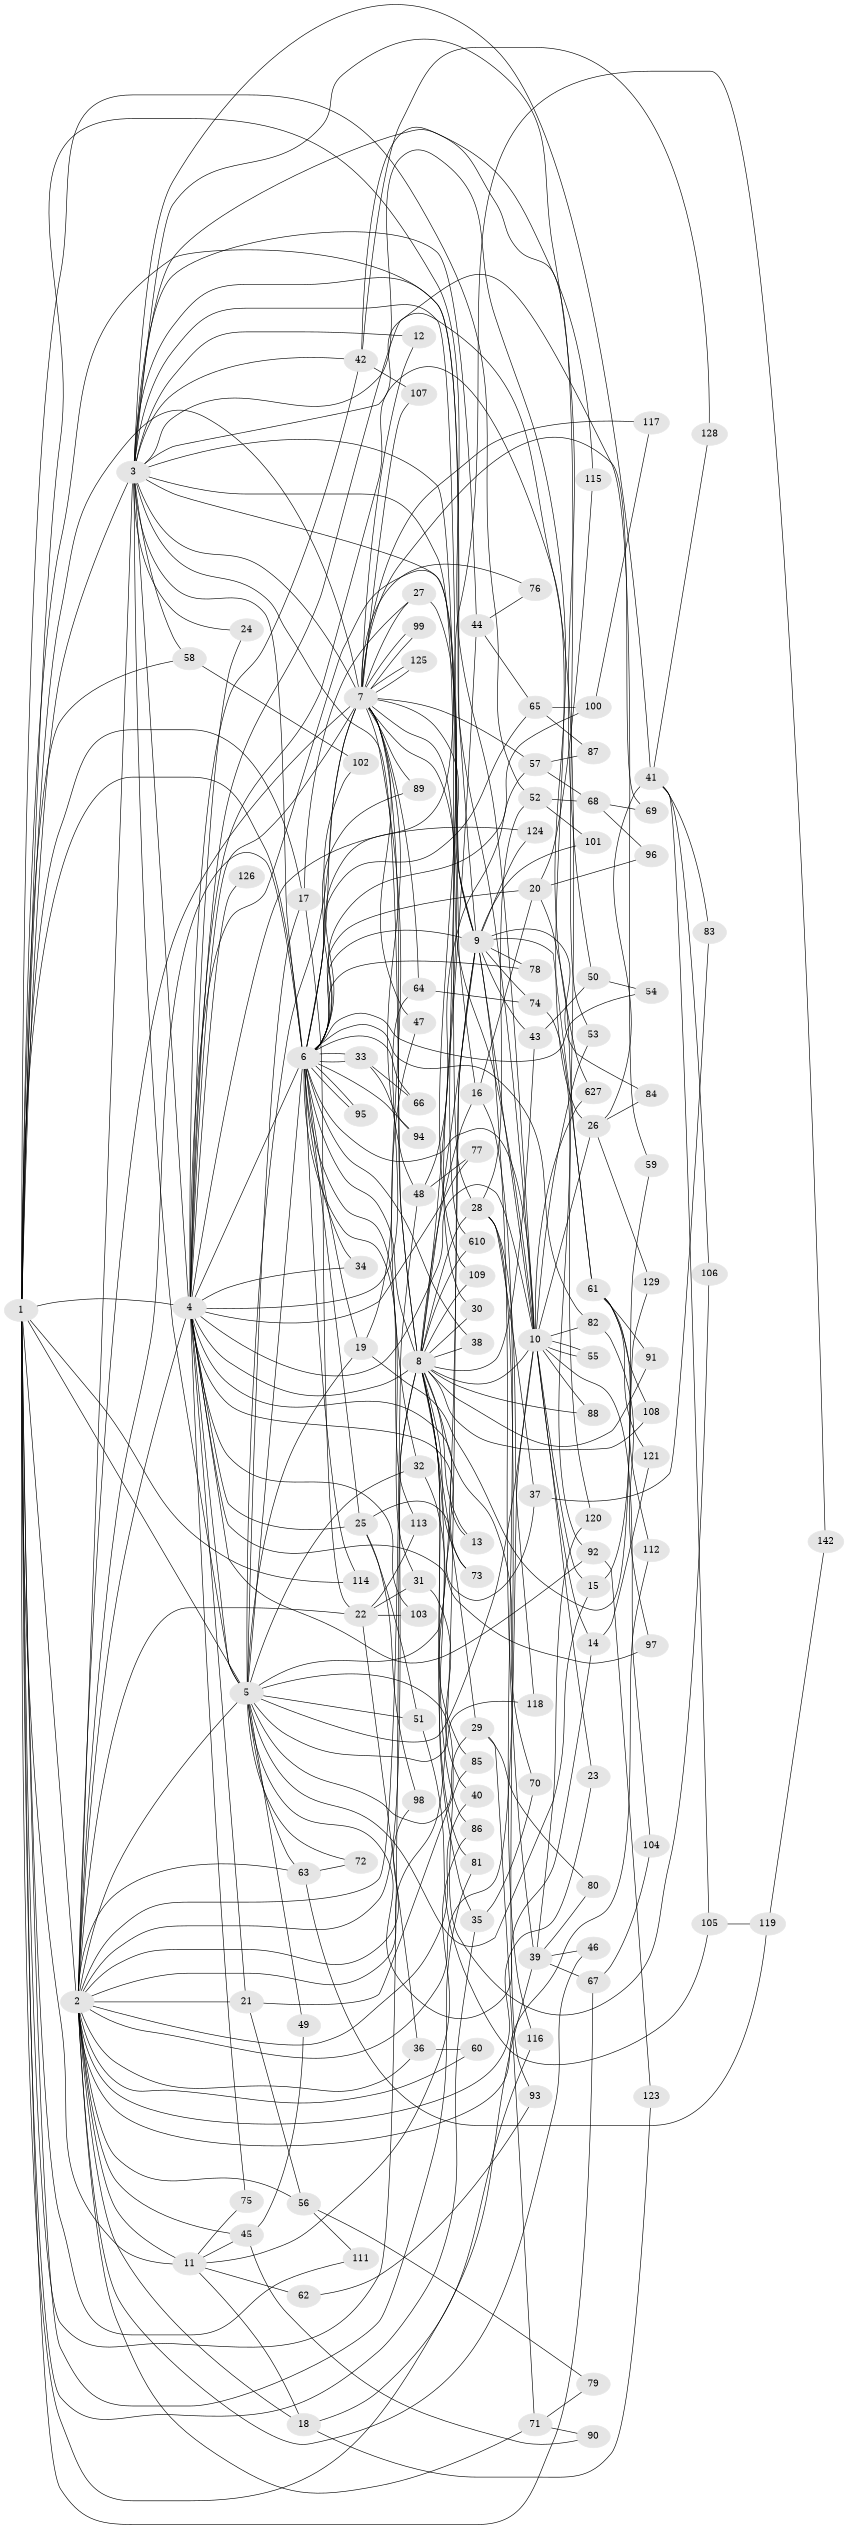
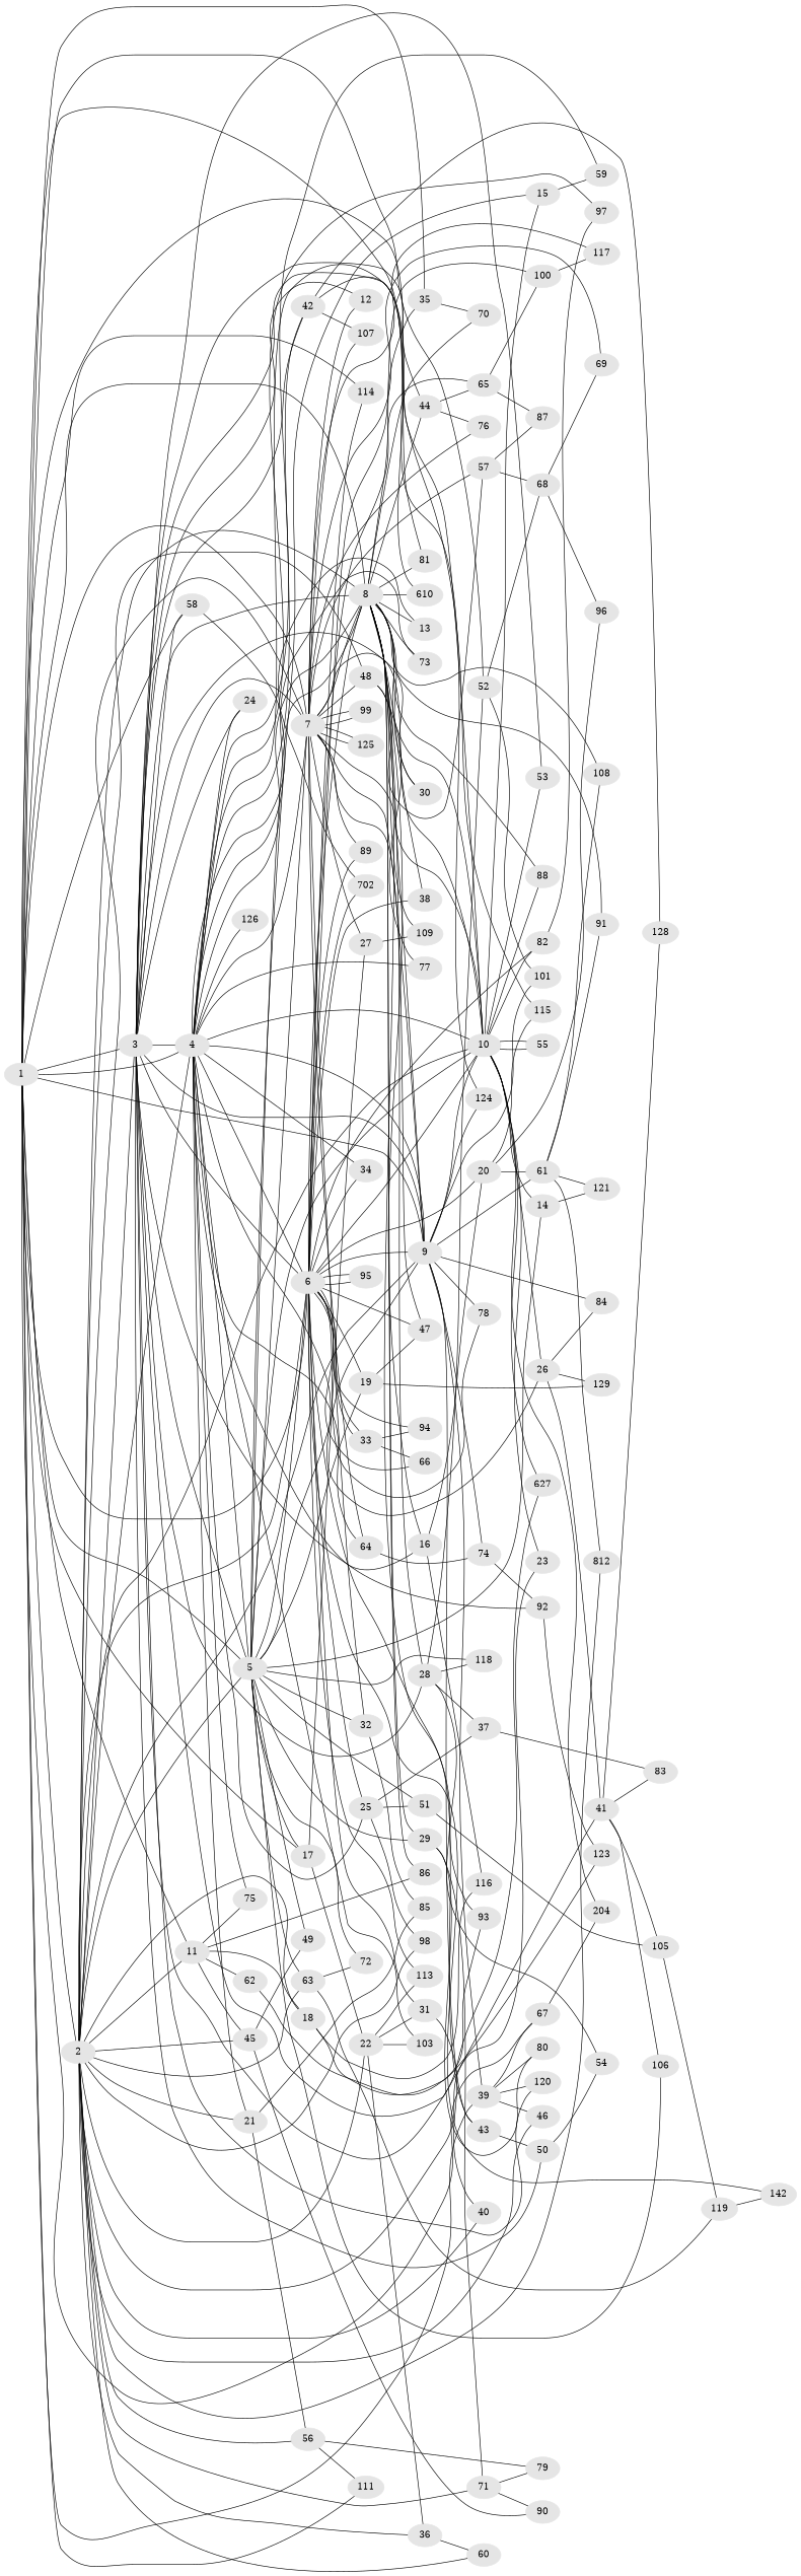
  graph {
    rankdir=LR
    node [color=gray90 style=filled]
    1
    2
    3
    4
    5
    6
    7
    8
    9
    10
    11
    17
    35
    39
    52
    58
    67
    81
    111
    114
    18
    21
    22
    23
    36
    40
    45
    46
    48
    56
    60
    63
    71
    98
-   112
+   112 [label=812]
    12
    16
    24
    28
    41
    42
    44
    50
    53
    n45 [label=610]
    120
    n47 [label=627]
    13
    25
    26
    34
    59
    64
    73
    75
    77
    92
    97
    103
    124
    126
    14
    15
    19
    29
    32
    49
    51
    72
    106
    118
    20
    31
    33
    38
    54
    65
    66
    78
    82
    89
    94
    95
    100
-   102
+   102 [label=702]
    113
    n87 [label=142]
    27
    30
    47
    57
    69
    76
    99
    107
    117
    125
    43
    70
    86
    88
    91
    108
    109
    61
    74
    84
    101
    55
-   104
+   104 [label=204]
    62
    80
    68
    116
    123
    85
    90
    79
    93
    119
    37
    83
    105
    128
    115
    129
    121
    96
    87
    1 -- 2
    1 -- 3
    1 -- 4
    1 -- 5
    1 -- 6
    1 -- 7
    1 -- 8
    1 -- 9
    1 -- 10
    1 -- 11
    1 -- 17
    1 -- 35
    1 -- 39
    1 -- 52
    1 -- 58
    1 -- 67
    1 -- 81
    1 -- 111
    1 -- 114
    2 -- 3
    2 -- 4
    2 -- 5
    2 -- 6
    2 -- 7
    2 -- 8
    2 -- 9
    2 -- 10
    2 -- 11
    2 -- 18
    2 -- 21
    2 -- 22
    2 -- 23
    2 -- 36
    2 -- 40
    2 -- 45
    2 -- 46
    2 -- 48
    2 -- 56
    2 -- 60
    2 -- 63
    2 -- 71
    2 -- 98
    2 -- 112
    3 -- 4
    3 -- 5
    3 -- 6
    3 -- 7
    3 -- 8
    3 -- 9
    3 -- 10
    3 -- 58
    3 -- 12
    3 -- 16
    3 -- 24
    3 -- 28
    3 -- 41
    3 -- 42
    3 -- 44
    3 -- 50
    3 -- 53
    3 -- n45
    3 -- 120
    3 -- n47
    4 -- 5
    4 -- 6
    4 -- 7
    4 -- 8
    4 -- 9
    4 -- 10
    4 -- 21
    4 -- 24
    4 -- 42
    4 -- 13
    4 -- 25
    4 -- 26
    4 -- 34
    4 -- 59
    4 -- 64
    4 -- 73
    4 -- 75
    4 -- 77
    4 -- 92
    4 -- 97
    4 -- 103
    4 -- 124
    4 -- 126
    5 -- 6
    5 -- 7
+   5 -- 8
    5 -- 9
    5 -- 10
    5 -- 17
    5 -- 63
    5 -- 14
    5 -- 15
    5 -- 19
    5 -- 29
    5 -- 32
    5 -- 49
    5 -- 51
    5 -- 72
    5 -- 106
    5 -- 118
-   6 -- 7
+   6 -- 47
    6 -- 8
    6 -- 9
    6 -- 10
    6 -- 114
    6 -- 25
    6 -- 34
    6 -- 19
    6 -- 20
    6 -- 31
    6 -- 33
    6 -- 33
    6 -- 38
    6 -- 54
    6 -- 65
    6 -- 66
    6 -- 78
    6 -- 82
    6 -- 89
    6 -- 94
    6 -- 95
    6 -- 95
    6 -- 100
    6 -- 102
    6 -- 113
    6 -- n87
    7 -- 8
    7 -- 9
    7 -- 10
    7 -- 48
    7 -- 12
    7 -- 64
    7 -- 32
    7 -- 89
    7 -- 27
    7 -- 30
    7 -- 47
    7 -- 57
    7 -- 69
    7 -- 76
    7 -- 99
    7 -- 99
    7 -- 107
    7 -- 117
    7 -- 125
    7 -- 125
    8 -- 9
    8 -- 10
    8 -- 35
    8 -- 81
    8 -- 16
    8 -- 28
    8 -- 44
    8 -- n45
    8 -- 13
    8 -- 73
    8 -- 29
    8 -- 38
    8 -- 30
    8 -- 43
    8 -- 70
    8 -- 86
    8 -- 88
    8 -- 91
    8 -- 108
    8 -- 109
    9 -- 10
    9 -- 39
    9 -- 124
    9 -- 78
    9 -- 43
    9 -- 61
    9 -- 74
    9 -- 84
    9 -- 101
    10 -- 23
    10 -- 53
    10 -- n47
    10 -- 26
    10 -- 14
    10 -- 15
    10 -- 82
    10 -- 88
    10 -- 55
    10 -- 55
    10 -- 104
    11 -- 18
    11 -- 45
    11 -- 75
    11 -- 86
    11 -- 62
    17 -- 22
    17 -- 27
    35 -- 70
    39 -- 67
    39 -- 46
    39 -- 120
    39 -- 80
    52 -- 101
    52 -- 68
    58 -- 102
    67 -- 104
    18 -- 116
    18 -- 123
    21 -- 56
    21 -- 85
    22 -- 36
    22 -- 103
    22 -- 31
    22 -- 113
    36 -- 60
    45 -- 49
    45 -- 90
    48 -- 77
    48 -- 57
    56 -- 111
    56 -- 79
    63 -- 72
    63 -- 119
    71 -- 90
    71 -- 79
    16 -- 20
    16 -- 116
    28 -- 52
    28 -- 118
    28 -- 93
    28 -- 37
    41 -- 106
    41 -- 83
    41 -- 105
    41 -- 128
    42 -- 107
    42 -- 128
    42 -- 115
    44 -- 65
    44 -- 76
    50 -- 54
    25 -- 98
    25 -- 51
    25 -- 37
    26 -- 41
    26 -- 84
    26 -- 129
    64 -- 74
    92 -- 123
    14 -- 121
    15 -- 59
    19 -- 47
    19 -- 129
    29 -- 71
    29 -- 80
    32 -- 85
    51 -- 105
    20 -- 61
    20 -- 115
    20 -- 96
    31 -- 40
    33 -- 66
    33 -- 94
    65 -- 100
    65 -- 87
    82 -- 97
    100 -- 117
    27 -- 109
    57 -- 68
    57 -- 87
    43 -- 50
    61 -- 112
    61 -- 91
    61 -- 108
    61 -- 121
    74 -- 92
    62 -- 93
    68 -- 69
    68 -- 96
    119 -- n87
    37 -- 83
    105 -- 119
  }
